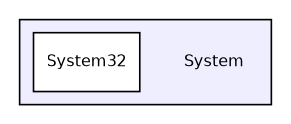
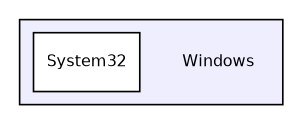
  digraph {
    compound=true
    node [fontname=Helvetica fontsize=10]
-   n1 [label=System shape=plaintext]
+   n1 [label=Windows shape=plaintext]
    n2 [color=black fillcolor=white label=System32 shape=box style=filled]
    subgraph cluster_1 {
      bgcolor="#eeeeff"
      pencolor=black
      n1
      n2
    }
  }
